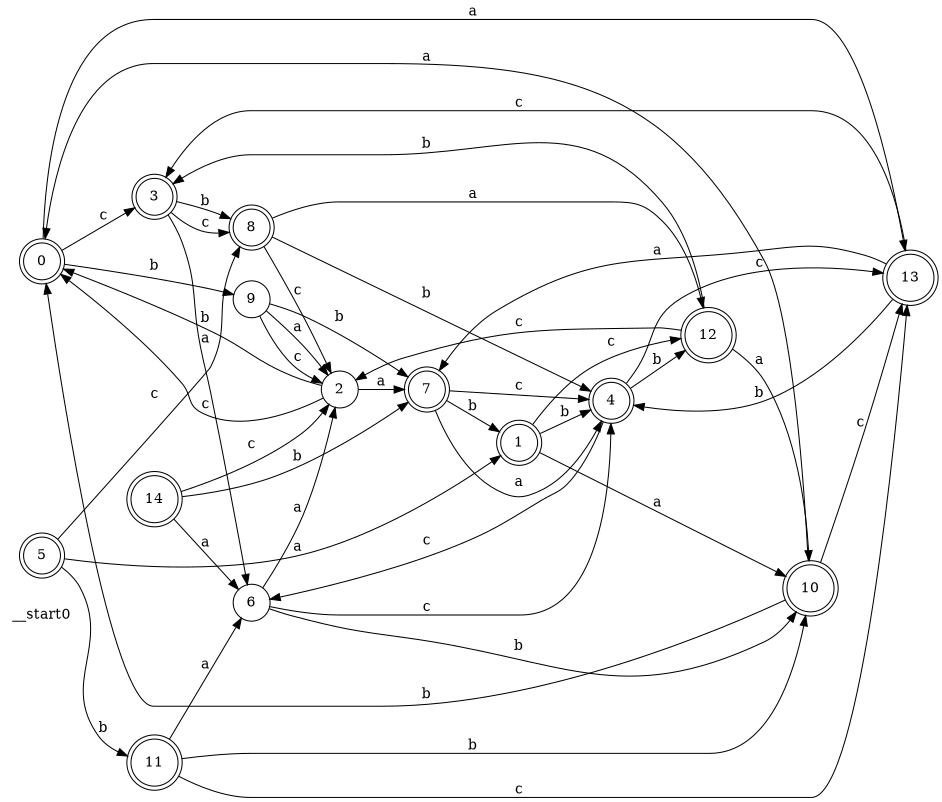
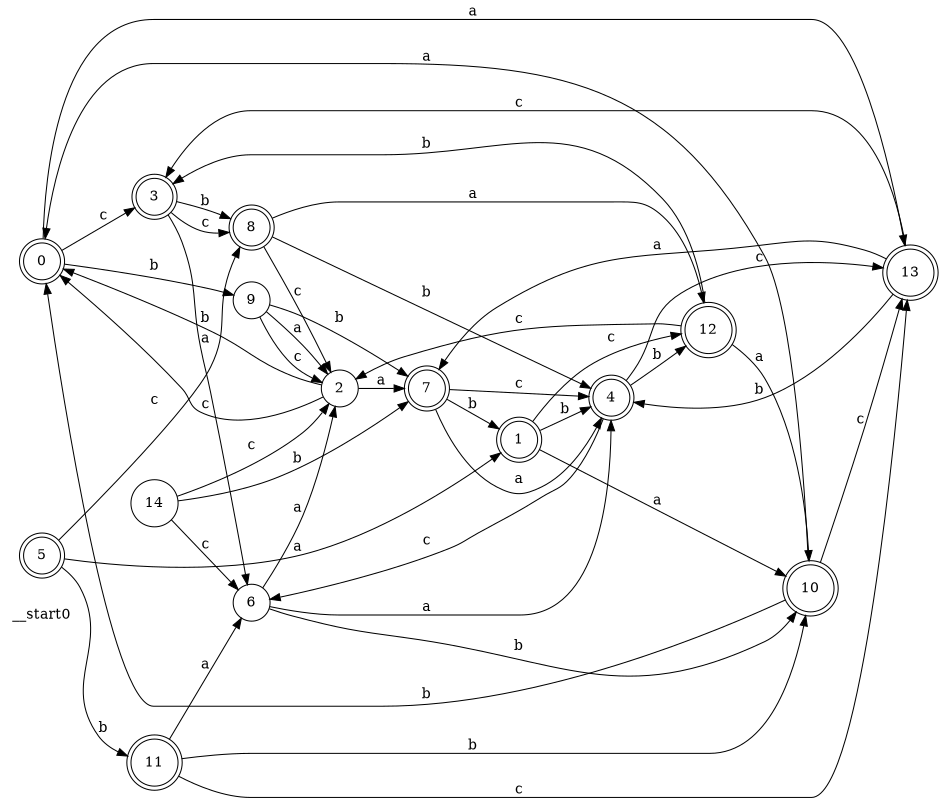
  digraph {
    rankdir=LR
    node [shape=doublecircle color=black fillcolor=white style="rounded,filled"]
    __start0 [shape=none color="" fillcolor="" style=""]
    n2 [label=0]
    n3 [label=3]
    n4 [label=9 shape=circle style=filled]
    n5 [label=13]
    n6 [label=6 shape=circle style=filled]
    n7 [label=8]
    n8 [label=2 shape=circle]
    n9 [label=7]
    n10 [label=4]
    n11 [label=1]
    n12 [label=10]
    n13 [label=12]
    n14 [label=5]
    n15 [label=11]
-   n16 [label=14]
+   n16 [label=14 shape=circle]
    n2 -> n3 [label=c]
    n2 -> n4 [label=b]
    n2 -> n5 [label=a]
    n3 -> n6 [label=a]
    n3 -> n7 [label=b]
    n3 -> n7 [label=c]
    n4 -> n8 [label=a]
    n4 -> n8 [label=c]
    n4 -> n9 [label=b]
    n5 -> n3 [label=c]
    n5 -> n9 [label=a]
    n5 -> n10 [label=b]
    n6 -> n8 [label=a]
-   n6 -> n10 [label=c]
+   n6 -> n10 [label=a]
    n6 -> n12 [label=b]
    n7 -> n8 [label=c]
    n7 -> n10 [label=b]
    n7 -> n13 [label=a]
    n8 -> n2 [label=b]
    n8 -> n2 [label=c]
    n8 -> n9 [label=a]
    n9 -> n10 [label=a]
    n9 -> n10 [label=c]
    n9 -> n11 [label=b]
    n10 -> n5 [label=c]
    n10 -> n6 [label=c]
    n10 -> n13 [label=b]
    n11 -> n10 [label=b]
    n11 -> n12 [label=a]
    n11 -> n13 [label=c]
    n12 -> n2 [label=a]
    n12 -> n2 [label=b]
    n12 -> n5 [label=c]
    n13 -> n3 [label=b]
    n13 -> n8 [label=c]
    n13 -> n12 [label=a]
    n14 -> n7 [label=c]
    n14 -> n11 [label=a]
    n14 -> n15 [label=b]
    n15 -> n5 [label=c]
    n15 -> n6 [label=a]
    n15 -> n12 [label=b]
-   n16 -> n6 [label=a]
+   n16 -> n6 [label=c]
    n16 -> n8 [label=c]
    n16 -> n9 [label=b]
  }
